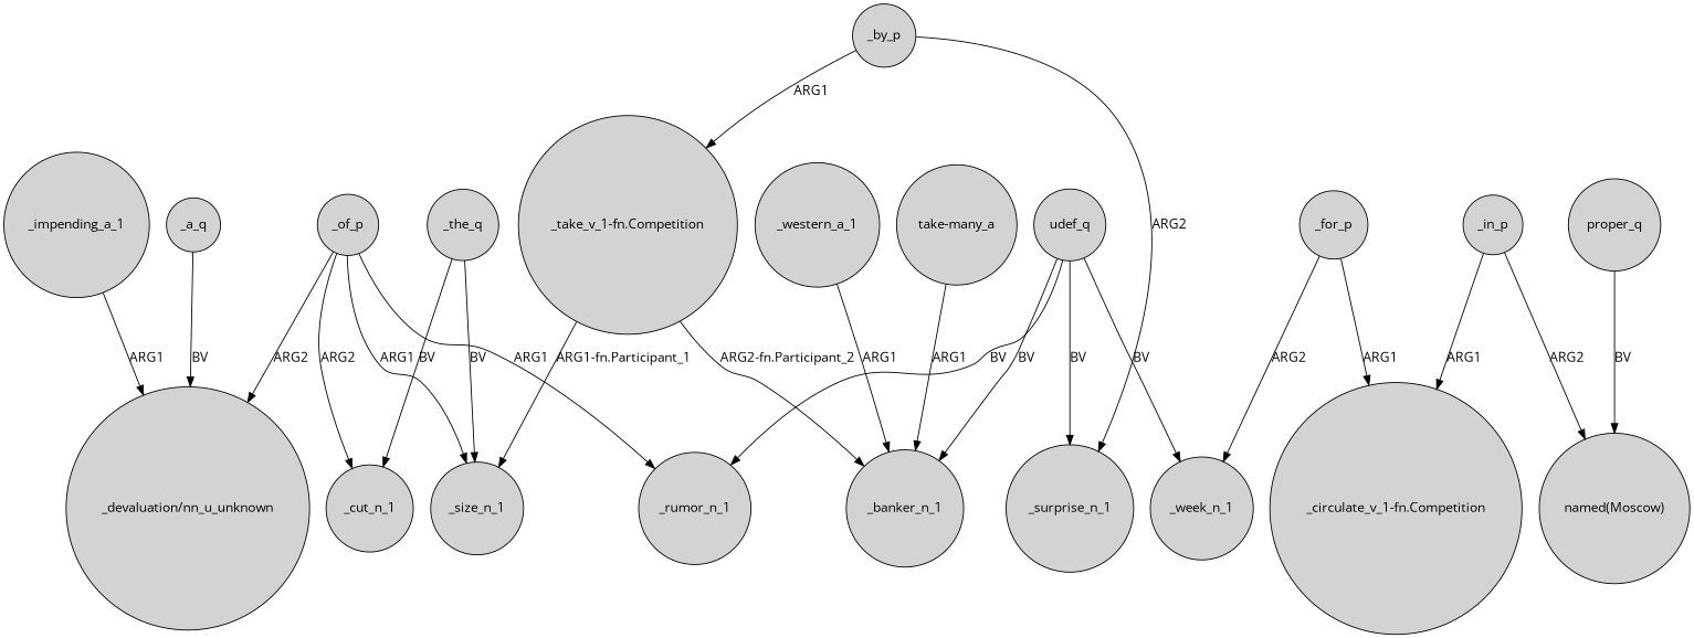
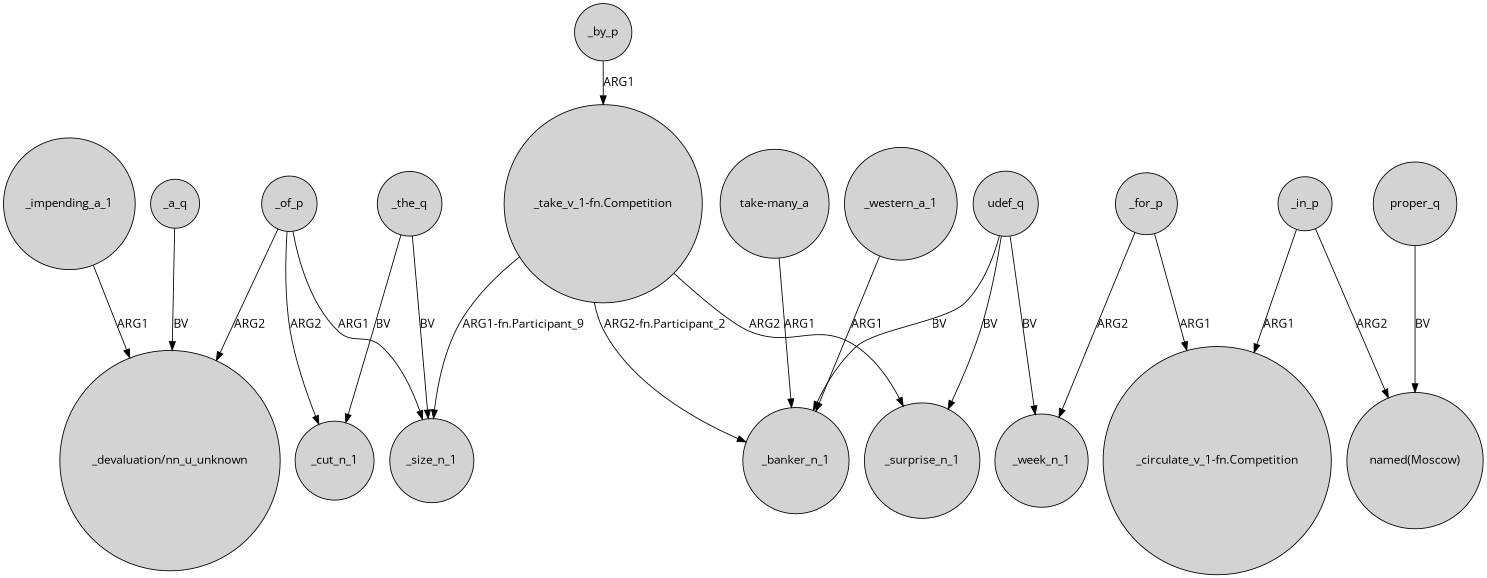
  digraph {
    fontname="Open Sans"
    node [fontname="Open Sans" shape=circle style=filled]
    edge [fontname="Open Sans"]
    _of_p
    "_devaluation/nn_u_unknown"
    _size_n_1
-   _rumor_n_1
    _cut_n_1
    udef_q
    _surprise_n_1
    _banker_n_1
    _week_n_1
    "_take_v_1-fn.Competition"
    _in_p
    "named(Moscow)"
    "_circulate_v_1-fn.Competition"
    _for_p
    n15 [label="take-many_a"]
    proper_q
    _by_p
    _western_a_1
    _the_q
    _impending_a_1
    _a_q
    _of_p -> "_devaluation/nn_u_unknown" [label=ARG2]
    _of_p -> _size_n_1 [label=ARG1]
-   _of_p -> _rumor_n_1 [label=ARG1]
    _of_p -> _cut_n_1 [label=ARG2]
-   udef_q -> _rumor_n_1 [label=BV]
    udef_q -> _surprise_n_1 [label=BV]
    udef_q -> _banker_n_1 [label=BV]
    udef_q -> _week_n_1 [label=BV]
-   "_take_v_1-fn.Competition" -> _size_n_1 [label="ARG1-fn.Participant_1"]
+   "_take_v_1-fn.Competition" -> _size_n_1 [label="ARG1-fn.Participant_9"]
    "_take_v_1-fn.Competition" -> _banker_n_1 [label="ARG2-fn.Participant_2"]
    _in_p -> "named(Moscow)" [label=ARG2]
    _in_p -> "_circulate_v_1-fn.Competition" [label=ARG1]
    _for_p -> _week_n_1 [label=ARG2]
    _for_p -> "_circulate_v_1-fn.Competition" [label=ARG1]
    n15 -> _banker_n_1 [label=ARG1]
    proper_q -> "named(Moscow)" [label=BV]
-   _by_p -> _surprise_n_1 [label=ARG2]
+   "_take_v_1-fn.Competition" -> _surprise_n_1 [label=ARG2]
    _by_p -> "_take_v_1-fn.Competition" [label=ARG1]
    _western_a_1 -> _banker_n_1 [label=ARG1]
    _the_q -> _size_n_1 [label=BV]
    _the_q -> _cut_n_1 [label=BV]
    _impending_a_1 -> "_devaluation/nn_u_unknown" [label=ARG1]
    _a_q -> "_devaluation/nn_u_unknown" [label=BV]
  }
